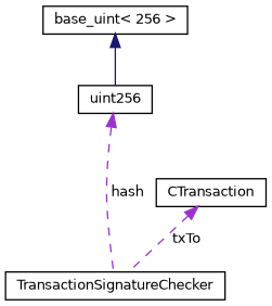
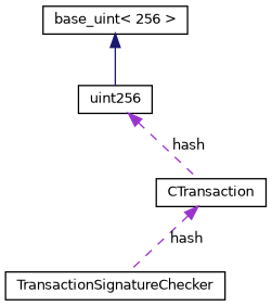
  digraph {
    node [color=black fillcolor=white fontname=Helvetica fontsize=10 shape=record style=filled]
    edge [color=darkorchid3 dir=back fontname=Helvetica fontsize=10 labelfontname=Helvetica labelfontsize=10 style=dashed]
    n1 [height=0.2 label=TransactionSignatureChecker width=0.4]
    n2 [height=0.2 label=CTransaction width=0.4]
    n3 [height=0.2 label=uint256 width=0.4]
    n4 [height=0.2 label="base_uint\< 256 \>" width=0.4]
-   n2 -> n1 [label=" txTo"]
-   n3 -> n1 [label=" hash"]
+   n2 -> n1 [label=" hash"]
+   n3 -> n2 [label=" hash"]
    n4 -> n3 [color=midnightblue style=solid]
  }
